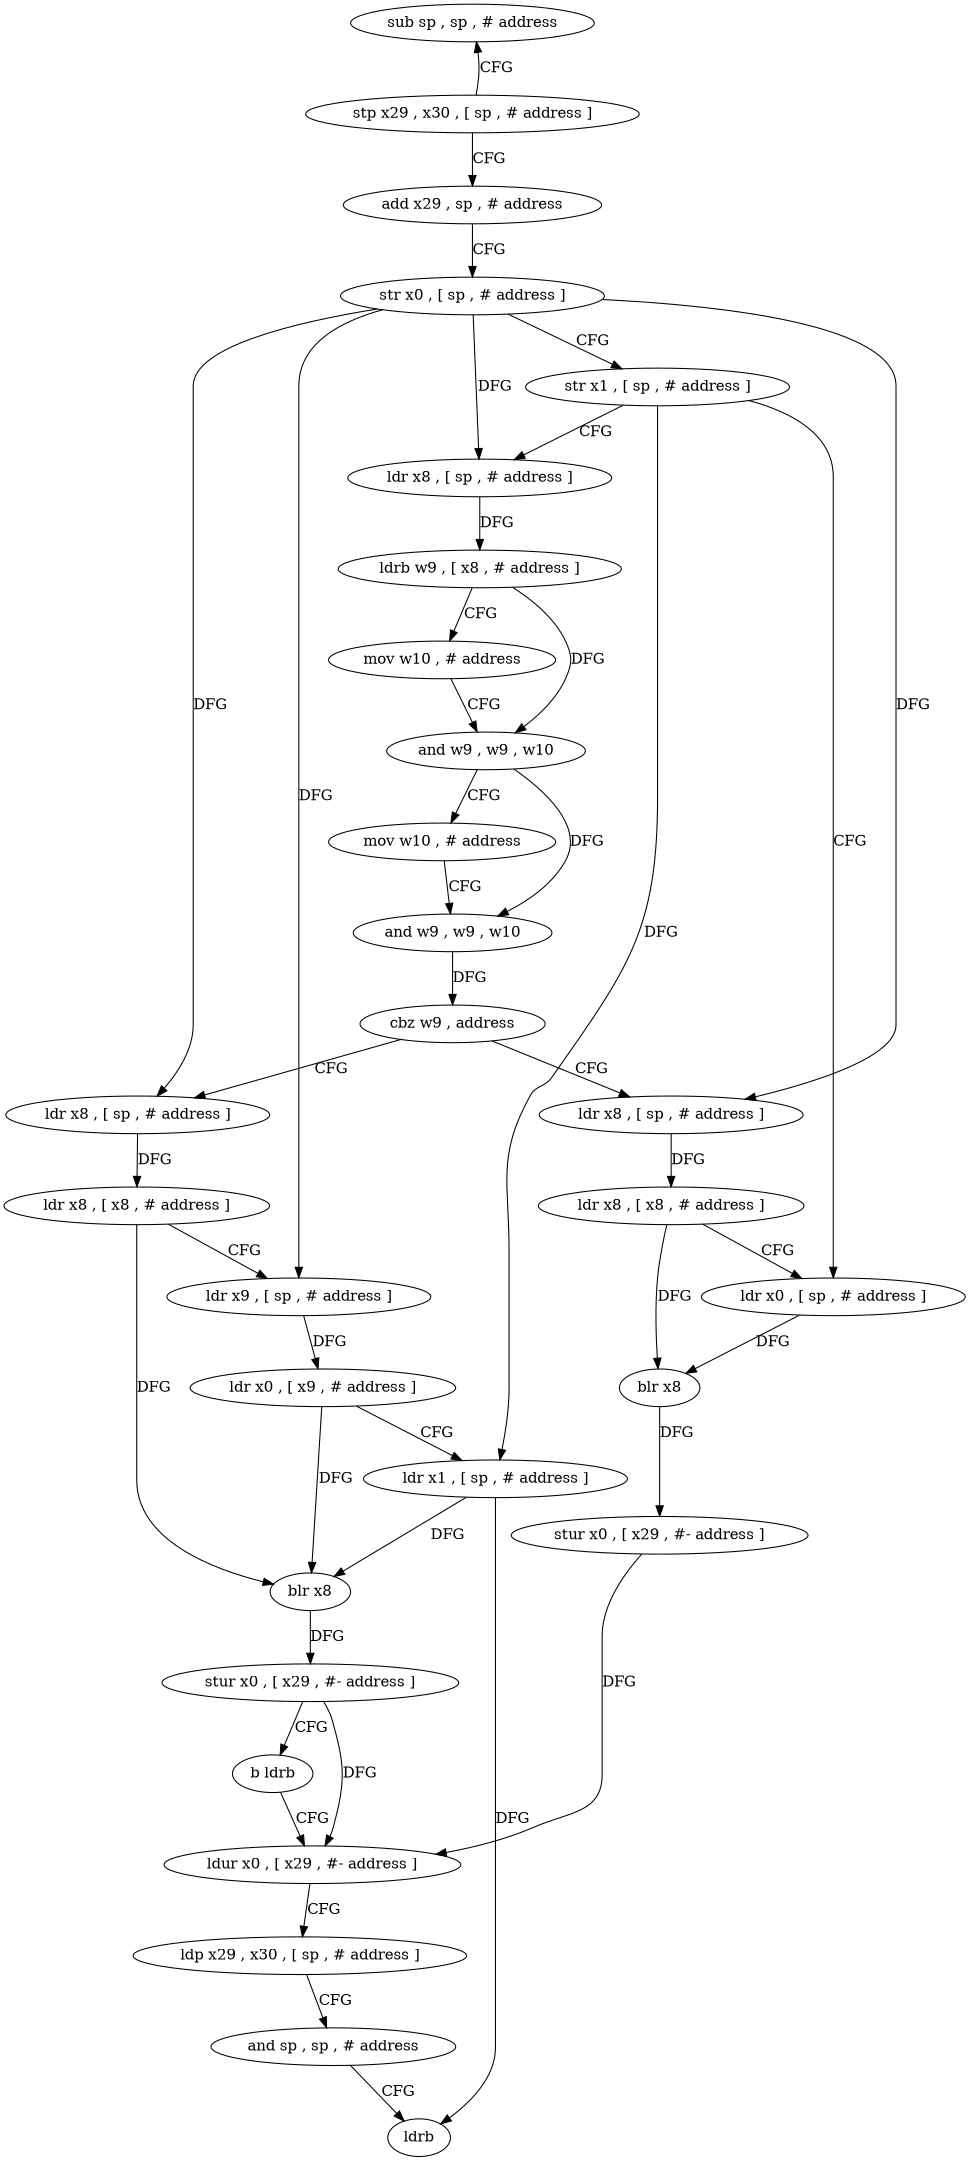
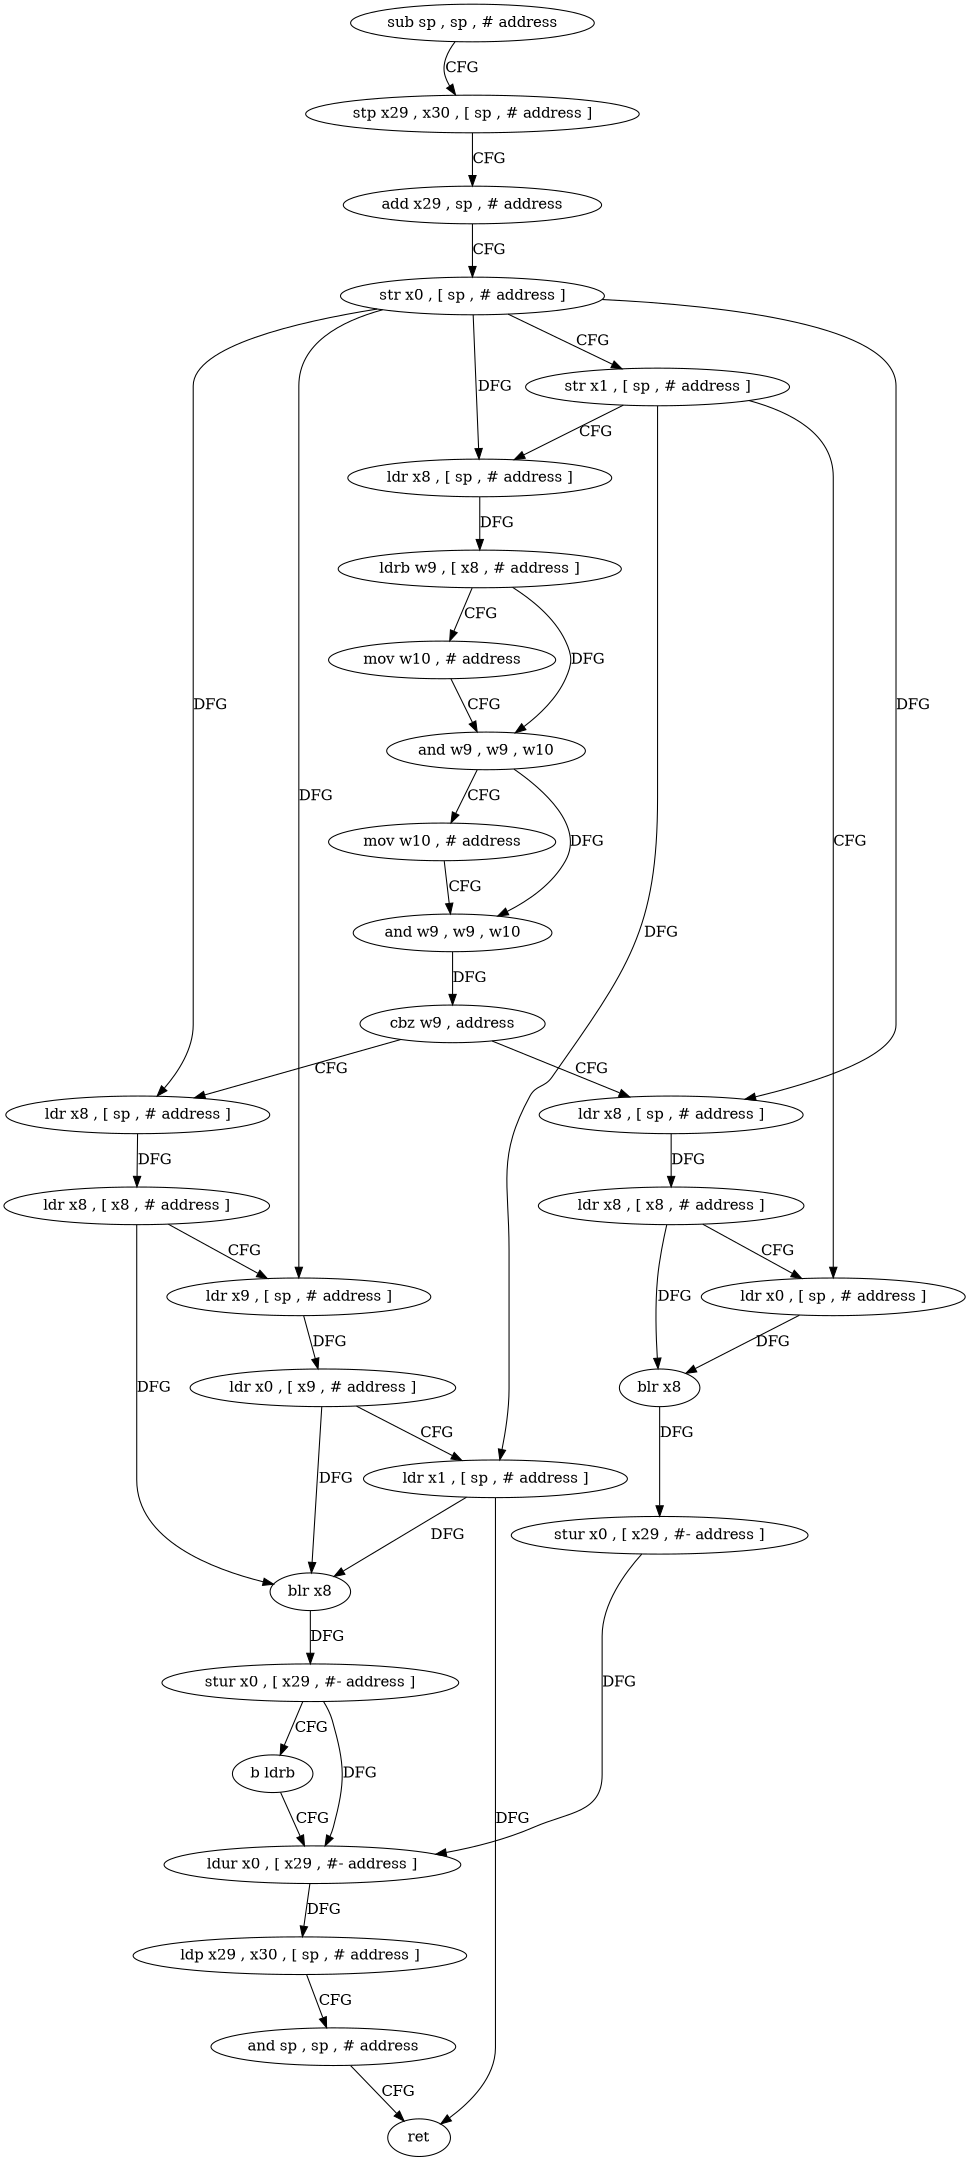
  digraph {
    n1 [label="sub sp , sp , # address"]
    n2 [label="stp x29 , x30 , [ sp , # address ]"]
    n3 [label="add x29 , sp , # address"]
    n4 [label="str x0 , [ sp , # address ]"]
    n5 [label="str x1 , [ sp , # address ]"]
    n6 [label="ldr x8 , [ sp , # address ]"]
    n7 [label="ldr x8 , [ sp , # address ]"]
    n8 [label="ldr x8 , [ sp , # address ]"]
    n9 [label="ldr x9 , [ sp , # address ]"]
    n10 [label="ldr x0 , [ sp , # address ]"]
    n11 [label="ldr x1 , [ sp , # address ]"]
    n12 [label="ldrb w9 , [ x8 , # address ]"]
    n13 [label="ldr x8 , [ x8 , # address ]"]
    n14 [label="ldr x8 , [ x8 , # address ]"]
    n15 [label="ldr x0 , [ x9 , # address ]"]
    n16 [label="blr x8"]
-   n17 [label=ldrb]
+   n17 [label=ret]
    n18 [label="blr x8"]
    n19 [label="mov w10 , # address"]
    n20 [label="and w9 , w9 , w10"]
    n21 [label="mov w10 , # address"]
    n22 [label="and w9 , w9 , w10"]
    n23 [label="cbz w9 , address"]
    n24 [label="stur x0 , [ x29 , #- address ]"]
    n25 [label="ldur x0 , [ x29 , #- address ]"]
    n26 [label="ldp x29 , x30 , [ sp , # address ]"]
    n27 [label="and sp , sp , # address"]
    n28 [label="stur x0 , [ x29 , #- address ]"]
    n29 [label="b ldrb"]
-   n2 -> n1 [label=CFG]
+   n1 -> n2 [label=CFG]
    n2 -> n3 [label=CFG]
    n3 -> n4 [label=CFG]
    n4 -> n5 [label=CFG]
    n4 -> n6 [label=DFG]
    n4 -> n7 [label=DFG]
    n4 -> n8 [label=DFG]
    n4 -> n9 [label=DFG]
    n5 -> n6 [label=CFG]
    n5 -> n10 [label=CFG]
    n5 -> n11 [label=DFG]
    n6 -> n12 [label=DFG]
    n7 -> n13 [label=DFG]
    n8 -> n14 [label=DFG]
    n9 -> n15 [label=DFG]
    n10 -> n16 [label=DFG]
    n11 -> n17 [label=DFG]
    n11 -> n18 [label=DFG]
    n12 -> n19 [label=CFG]
    n12 -> n20 [label=DFG]
    n13 -> n10 [label=CFG]
    n13 -> n16 [label=DFG]
    n14 -> n9 [label=CFG]
    n14 -> n18 [label=DFG]
    n15 -> n11 [label=CFG]
    n15 -> n18 [label=DFG]
    n16 -> n24 [label=DFG]
    n18 -> n28 [label=DFG]
    n19 -> n20 [label=CFG]
    n20 -> n21 [label=CFG]
    n20 -> n22 [label=DFG]
    n21 -> n22 [label=CFG]
    n22 -> n23 [label=DFG]
    n23 -> n7 [label=CFG]
    n23 -> n8 [label=CFG]
    n24 -> n25 [label=DFG]
-   n25 -> n26 [label=CFG]
+   n25 -> n26 [label=DFG]
    n26 -> n27 [label=CFG]
    n27 -> n17 [label=CFG]
    n28 -> n25 [label=DFG]
    n28 -> n29 [label=CFG]
    n29 -> n25 [label=CFG]
  }
